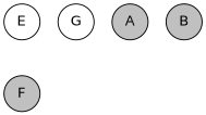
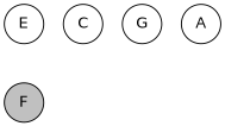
  graph {
    mindist=.1
    node [fillcolor=white fontname=Helvetica margin=0 shape=circle style=filled]
    edge [style=invis]
    E
    F [fillcolor=gray]
+   C
    G
-   A [fillcolor=gray]
-   B [fillcolor=gray]
+   A
    subgraph sub_1 {
      E
      F
    }
    E -- F
    F -- F
  }
